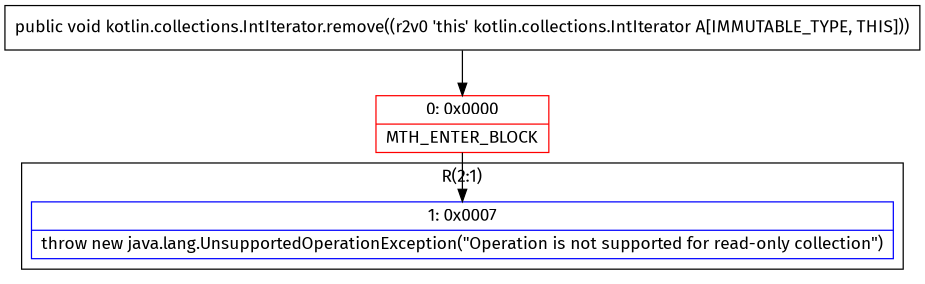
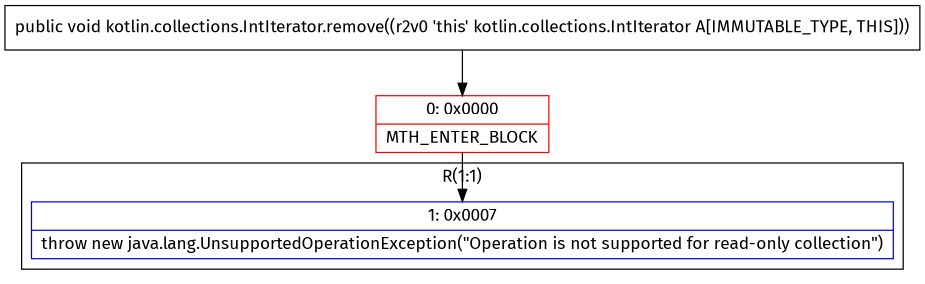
  digraph {
    fontname="Fira Sans"
    node [shape=record fontname="Fira Sans"]
    edge [fontname="Fira Sans"]
    n1 [color=blue label="{1\:\ 0x0007|throw new java.lang.UnsupportedOperationException(\"Operation is not supported for read\-only collection\")\l}"]
    n2 [color=red label="{0\:\ 0x0000|MTH_ENTER_BLOCK\l}"]
    n3 [label="{public void kotlin.collections.IntIterator.remove((r2v0 'this' kotlin.collections.IntIterator A[IMMUTABLE_TYPE, THIS])) }"]
    subgraph cluster_1 {
-     label="R(2:1)"
+     label="R(1:1)"
      n1
    }
    n2 -> n1
    n3 -> n2
  }
